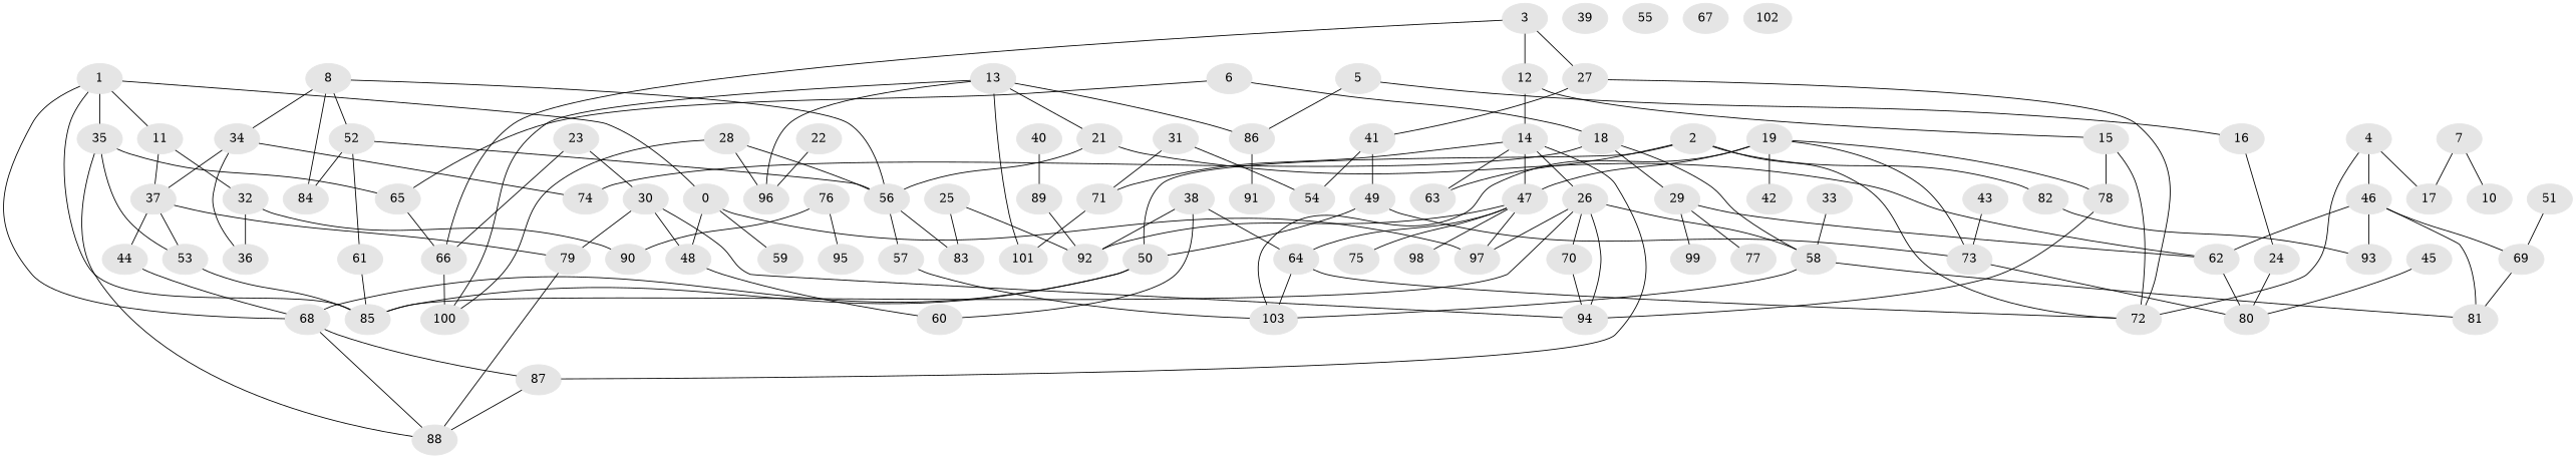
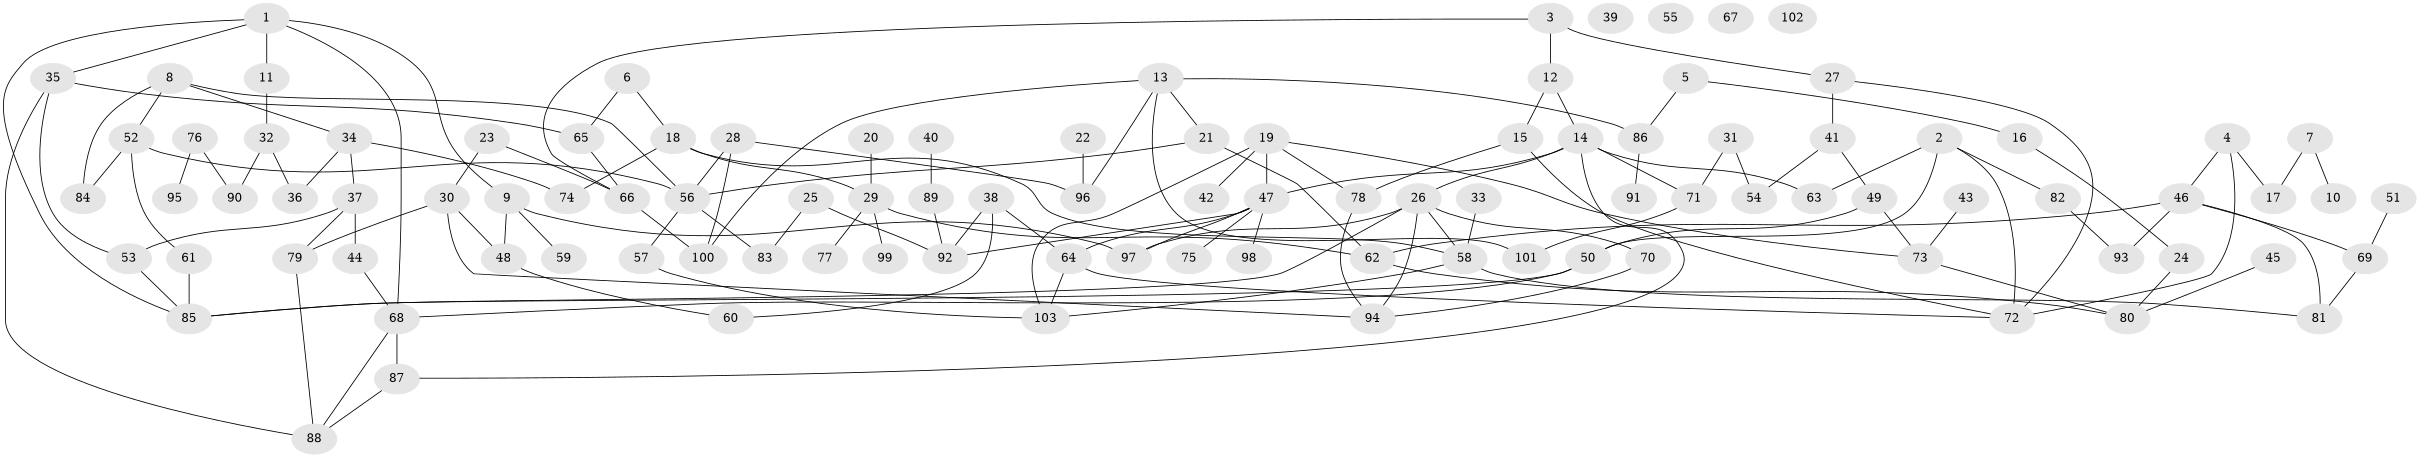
  graph {
    node [color=gray90 style=filled]
    1
-   9 [label=0]
+   9
    11
    35
    68
    85
    48
    59
    97
    32
    37
    65
    53
    88
    87
    2
    50
    63
    72
    82
    93
    3
    12
    27
    66
    14
    15
    41
    100
    4
    17
    46
    62
    69
    81
    5
    16
    86
    24
    91
    6
    18
    29
    58
    74
    7
    10
    8
    34
    52
    56
    84
    36
    61
    83
    57
    60
    90
    79
    44
    26
    47
    71
    78
    13
    21
    96
    101
    70
    94
    92
    75
    64
    98
    80
    77
    99
    103
    19
    42
    73
+   20
    22
    23
    30
    25
    54
    49
    28
    31
    33
    38
    39
    40
    89
    43
    45
    51
    55
    67
    76
    95
    102
    1 -- 9
    1 -- 11
    1 -- 35
    1 -- 68
    1 -- 85
    9 -- 48
    9 -- 59
    9 -- 97
    11 -- 32
-   11 -- 37
    35 -- 65
    35 -- 53
    35 -- 88
    68 -- 88
    68 -- 87
    48 -- 60
    32 -- 36
    32 -- 90
    37 -- 53
    37 -- 79
    37 -- 44
    65 -- 66
    53 -- 85
    87 -- 88
    2 -- 50
    2 -- 63
    2 -- 72
    2 -- 82
    50 -- 68
    50 -- 85
    82 -- 93
    3 -- 12
    3 -- 27
    3 -- 66
    12 -- 14
    12 -- 15
    27 -- 72
    27 -- 41
    66 -- 100
    14 -- 87
    14 -- 63
    14 -- 26
    14 -- 47
    14 -- 71
    15 -- 72
    15 -- 78
    41 -- 54
    41 -- 49
    4 -- 72
    4 -- 17
    4 -- 46
    46 -- 93
    46 -- 62
    46 -- 69
    46 -- 81
    62 -- 80
    69 -- 81
    5 -- 16
    5 -- 86
    16 -- 24
    86 -- 91
    24 -- 80
    6 -- 65
    6 -- 18
    18 -- 29
    18 -- 58
    18 -- 74
    29 -- 62
    29 -- 77
    29 -- 99
    58 -- 81
    58 -- 103
    7 -- 17
    7 -- 10
    8 -- 34
    8 -- 52
    8 -- 56
    8 -- 84
    34 -- 37
    34 -- 74
    34 -- 36
    52 -- 56
    52 -- 84
    52 -- 61
    56 -- 83
    56 -- 57
    61 -- 85
    57 -- 103
    79 -- 88
    44 -- 68
    26 -- 85
    26 -- 97
    26 -- 58
    26 -- 70
    26 -- 94
    47 -- 97
    47 -- 92
    47 -- 75
    47 -- 64
    47 -- 98
    71 -- 101
    78 -- 94
    13 -- 100
    13 -- 86
    13 -- 21
    13 -- 96
    13 -- 101
    21 -- 62
    21 -- 56
    70 -- 94
    64 -- 72
    64 -- 103
    19 -- 47
    19 -- 78
    19 -- 103
    19 -- 42
    19 -- 73
    73 -- 80
+   20 -- 29
    22 -- 96
    23 -- 66
    23 -- 30
    30 -- 48
    30 -- 79
    30 -- 94
    25 -- 83
    25 -- 92
    49 -- 50
    49 -- 73
    28 -- 100
    28 -- 56
    28 -- 96
    31 -- 71
    31 -- 54
    33 -- 58
    38 -- 60
    38 -- 92
    38 -- 64
    40 -- 89
    89 -- 92
    43 -- 73
    45 -- 80
    51 -- 69
    76 -- 90
    76 -- 95
  }
